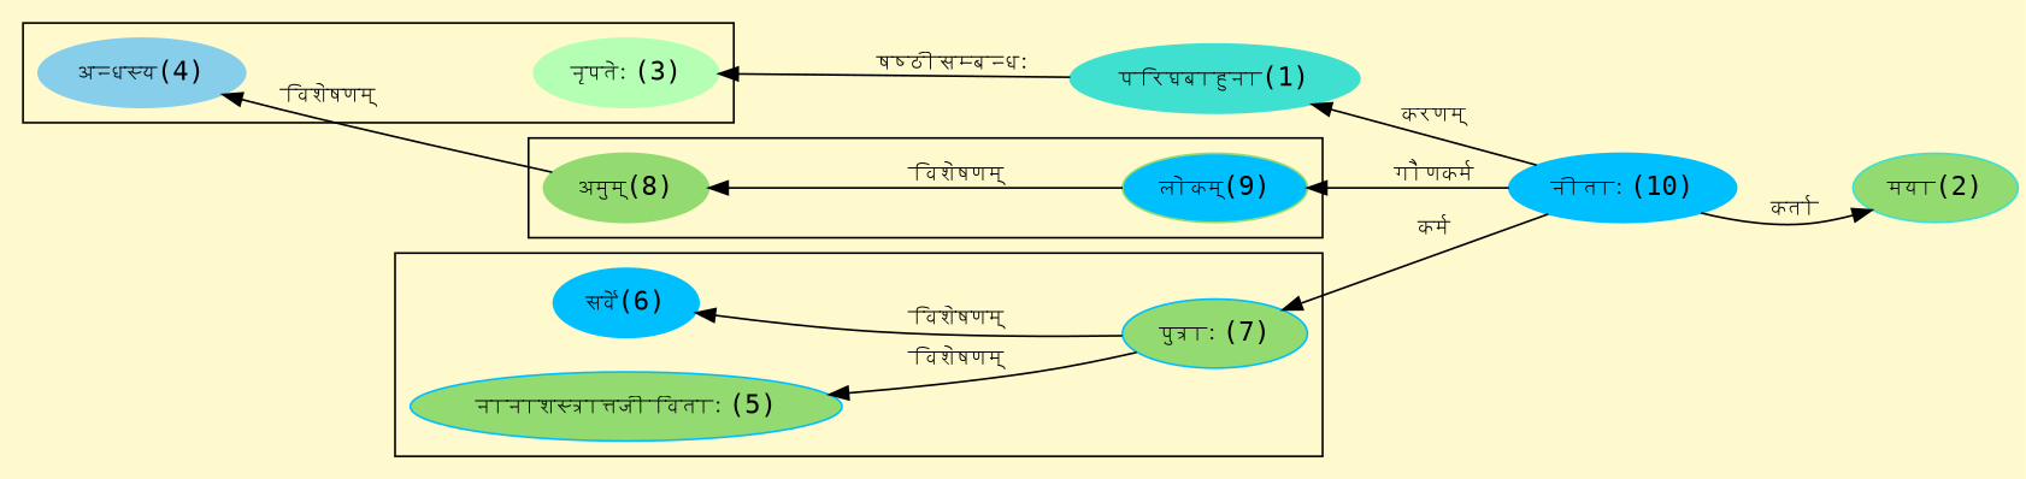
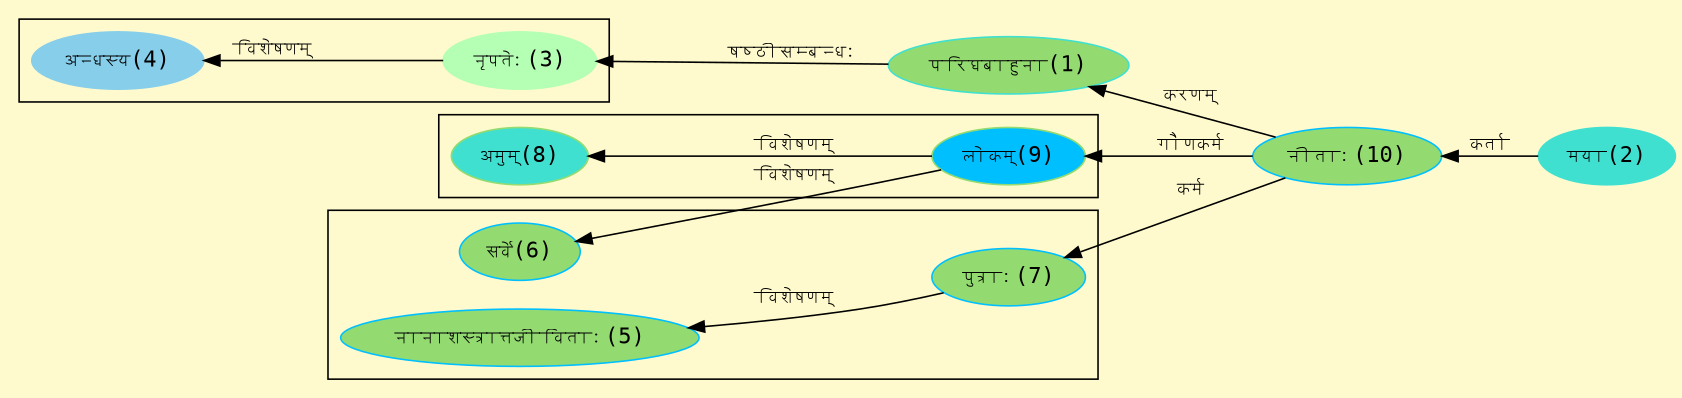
  digraph {
    bgcolor=lemonchiffon1
    compound=true
    fontname="DejaVu Sans Mono"
    rankdir=LR
    node [color="#00BFFF" fontname="DejaVu Sans Mono" style=filled]
    edge [dir=back fontname="DejaVu Sans Mono"]
    n1 [color="#87CEEB" label="अन्धस्य(4)"]
    n2 [color="#B4FFB4" label="नृपतेः(3)"]
    n3 [fillcolor="#93DB70" label="नानाशस्त्रात्तजीविताः(5)"]
    n4 [fillcolor="#93DB70" label="पुत्राः(7)"]
-   n5 [label="सर्वे(6)"]
-   n6 [color="#93DB70" label="अमुम्(8)"]
+   n5 [label="सर्वे(6)" fillcolor="#93DB70"]
+   n6 [color="#93DB70" label="अमुम्(8)" fillcolor="#40E0D0"]
    n7 [color="#93DB70" fillcolor="#00BFFF" label="लोकम्(9)"]
-   n8 [color="#40E0D0" label="परिघबाहुना(1)"]
-   n9 [label="नीताः(10)"]
-   n10 [color="#40E0D0" label="मया(2)" fillcolor="#93DB70"]
+   n8 [color="#40E0D0" label="परिघबाहुना(1)" fillcolor="#93DB70"]
+   n9 [label="नीताः(10)" fillcolor="#93DB70"]
+   n10 [color="#40E0D0" label="मया(2)"]
    subgraph cluster_1 {
      n1
      n2
    }
    subgraph cluster_2 {
      n3
      n4
      n5
    }
    subgraph cluster_3 {
      n6
      n7
    }
-   n1 -> n6 [label="विशेषणम्"]
+   n1 -> n2 [label="विशेषणम्"]
    n2 -> n8 [label="षष्ठीसम्बन्धः"]
    n3 -> n4 [label="विशेषणम्"]
    n4 -> n9 [label="कर्म"]
-   n5 -> n4 [label="विशेषणम्"]
+   n5 -> n7 [label="विशेषणम्"]
    n6 -> n7 [label="विशेषणम्"]
    n7 -> n9 [label="गौणकर्म"]
    n8 -> n9 [label="करणम्"]
-   n10 -> n9 [label="कर्ता"]
+   n9 -> n10 [label="कर्ता"]
  }
